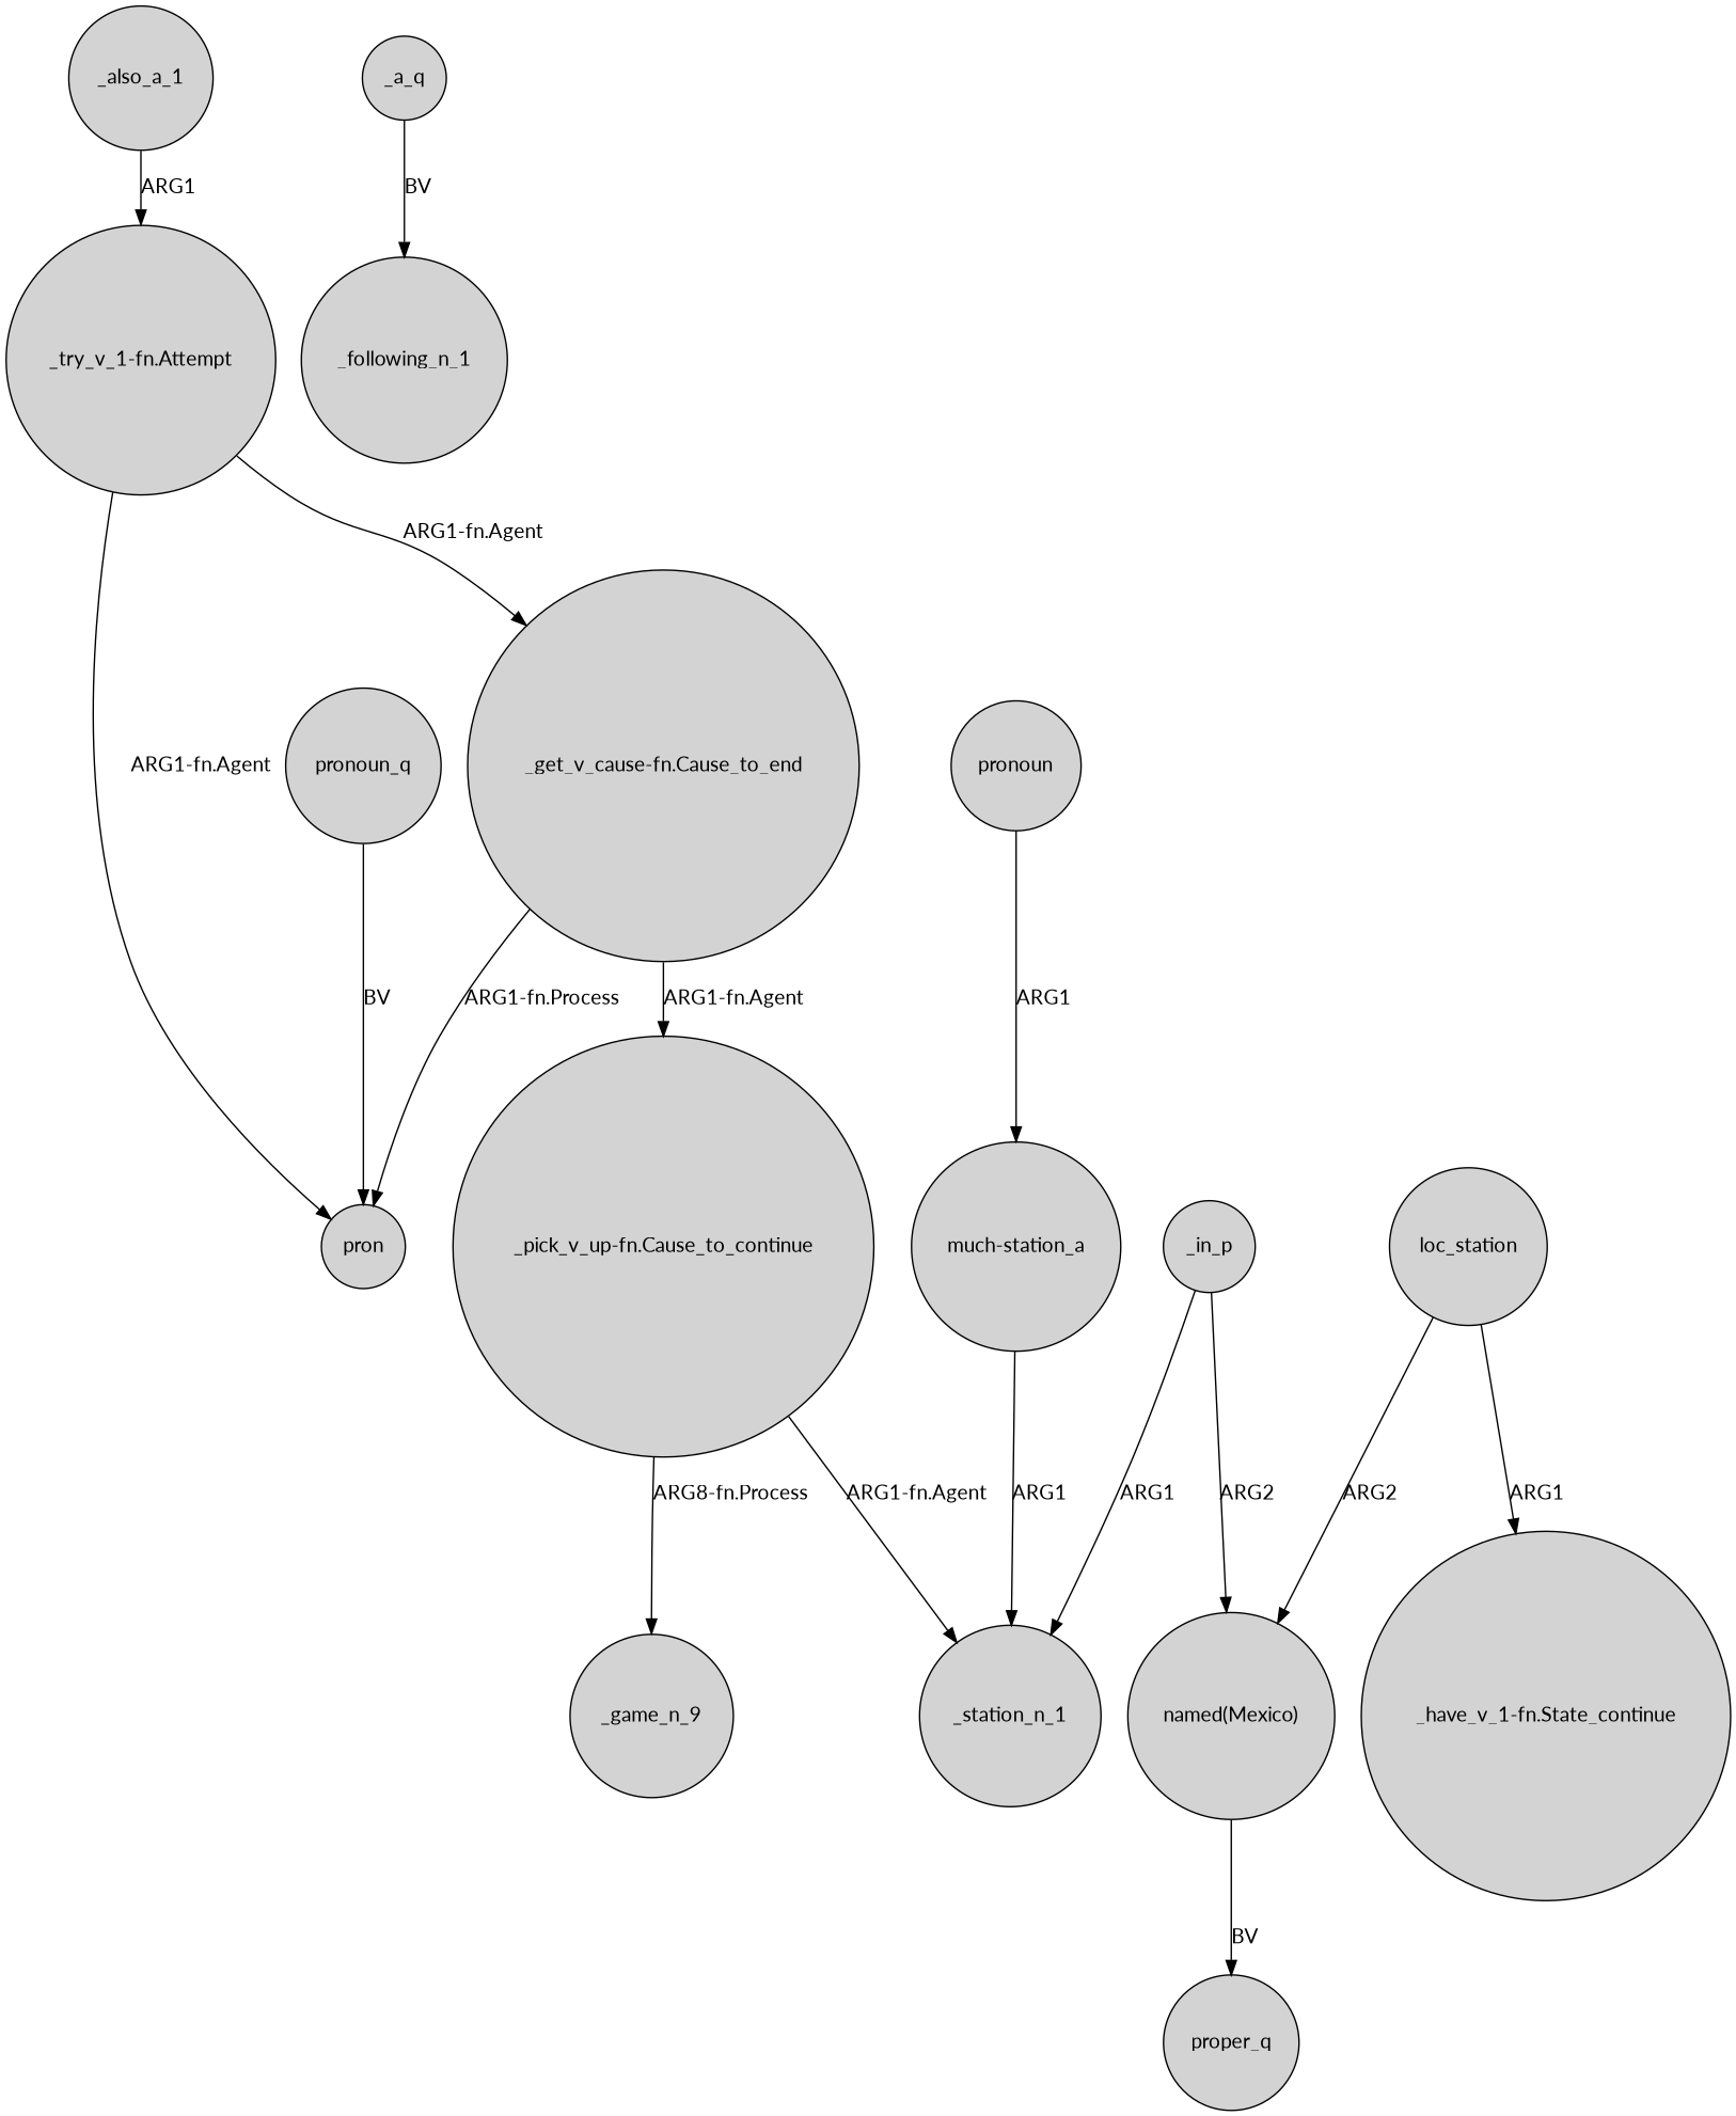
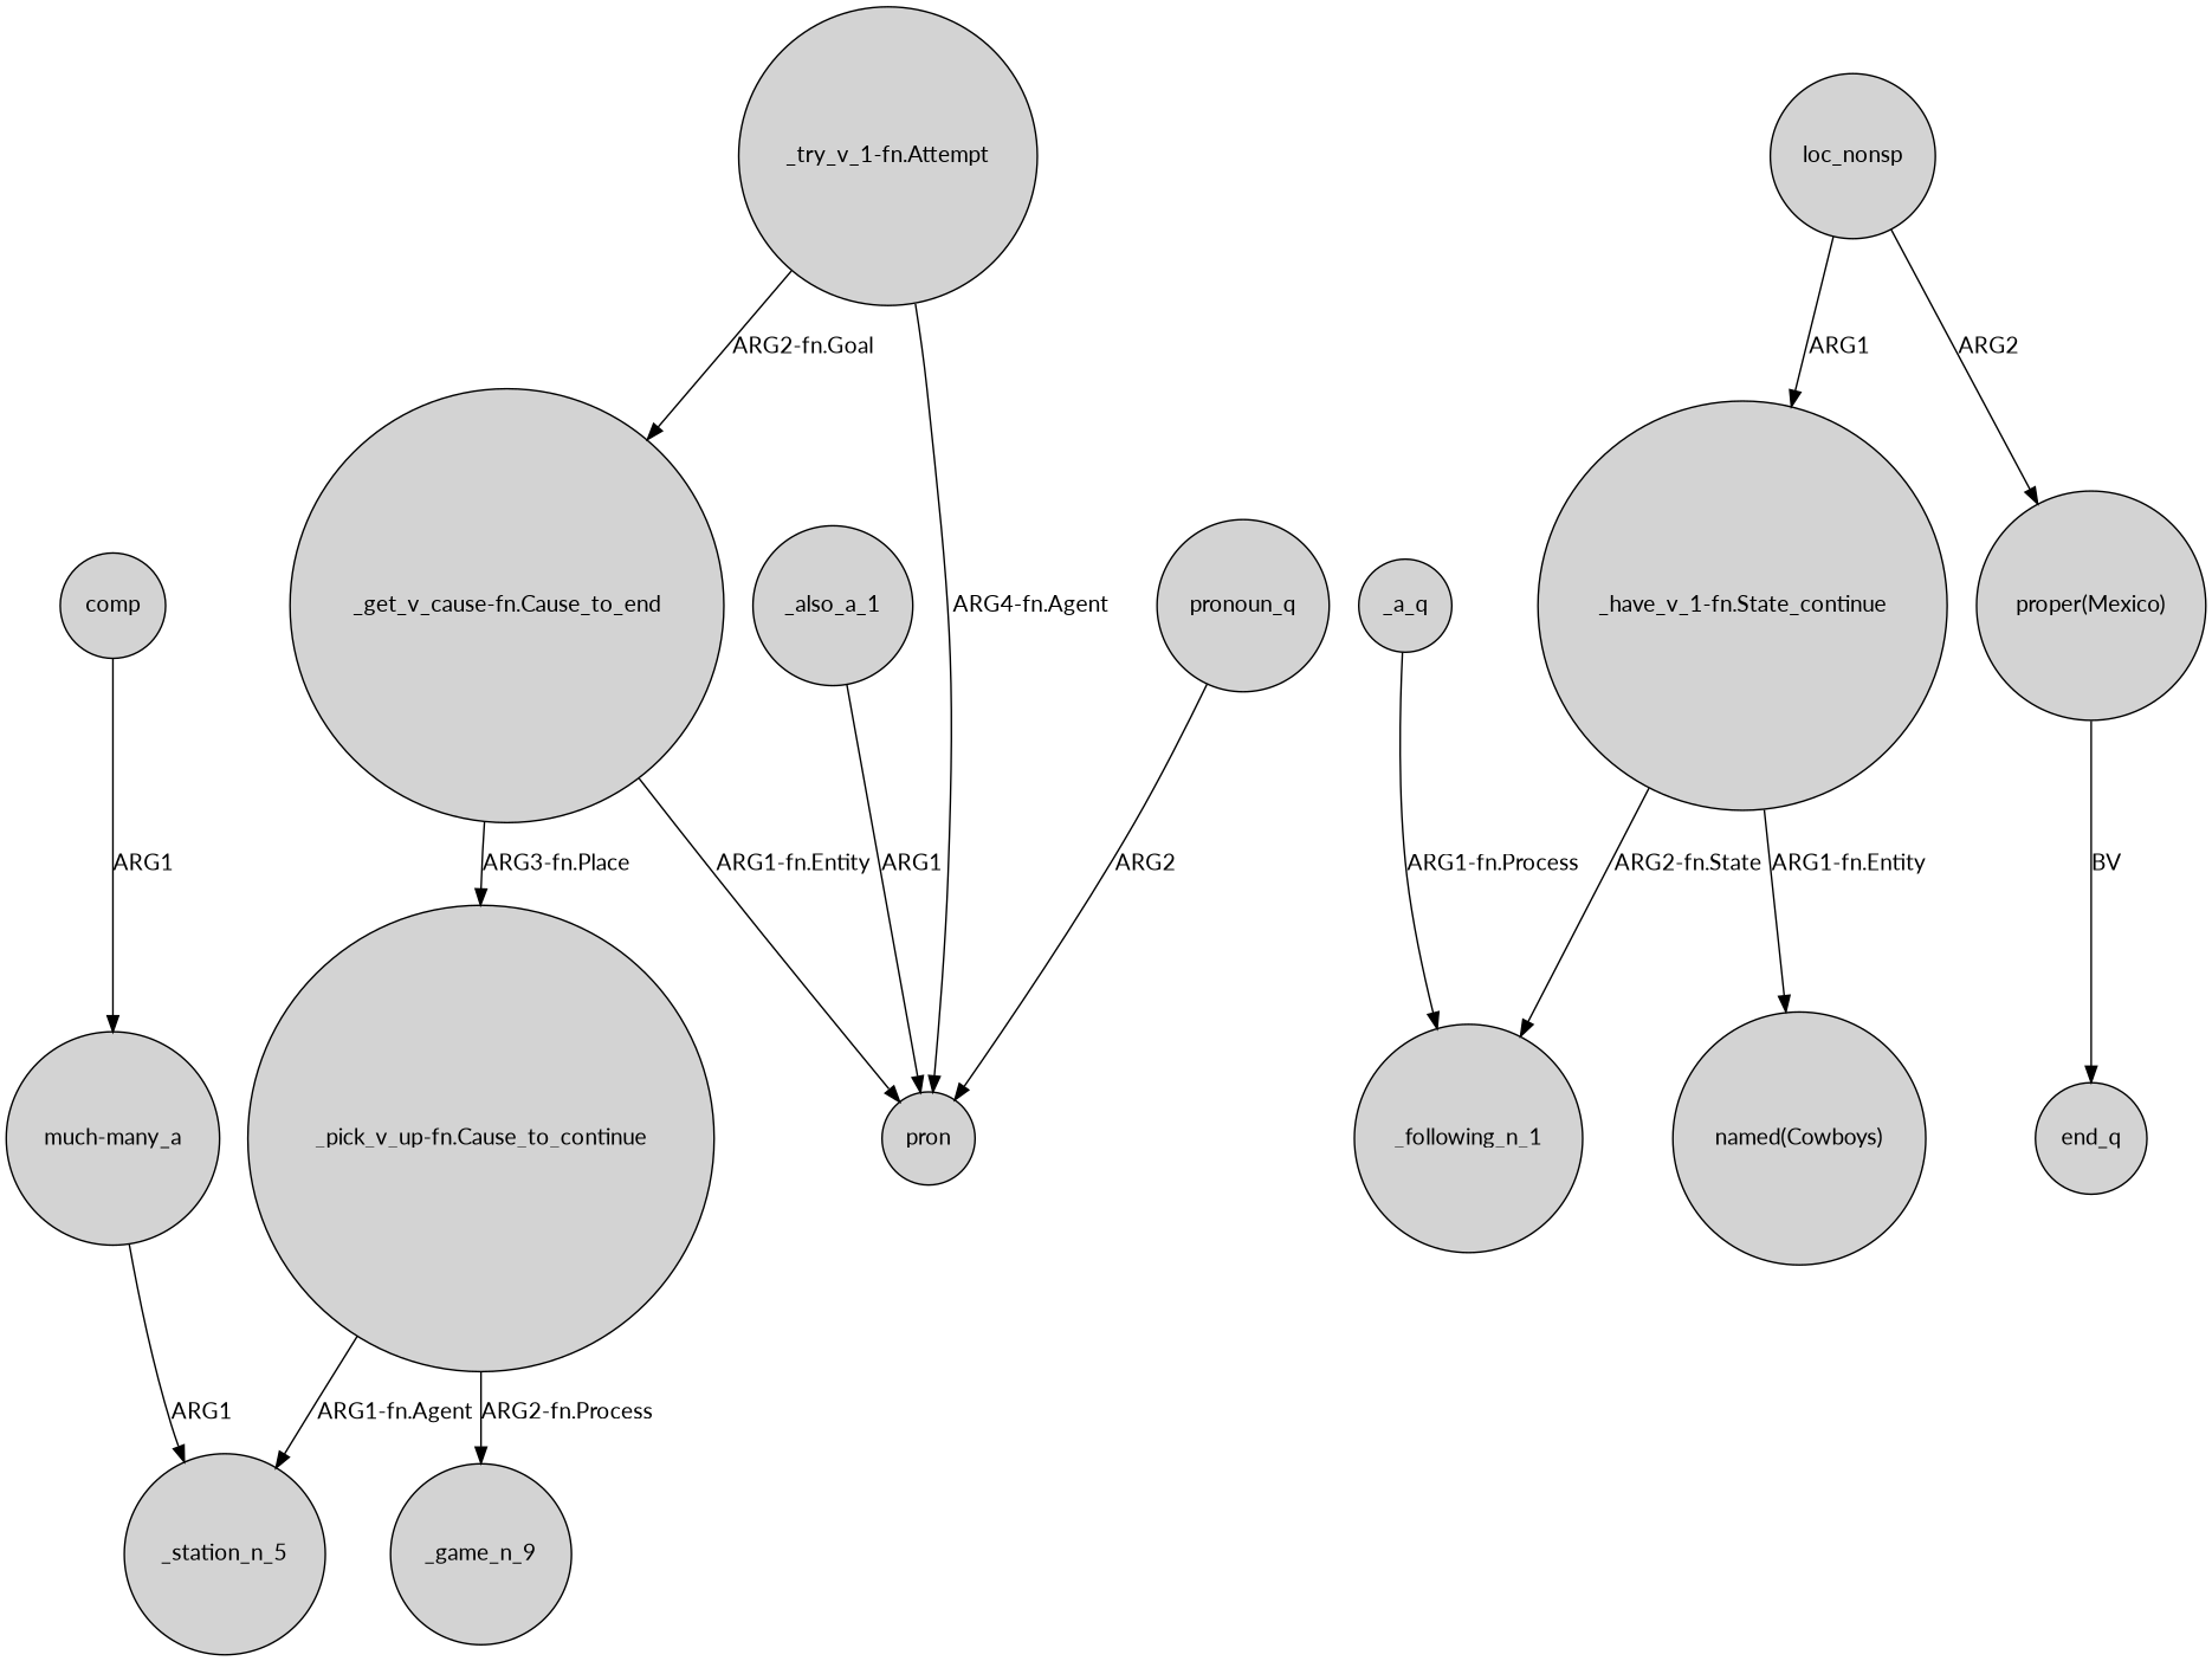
  digraph {
    fontname=Lato
    node [fontname=Lato shape=circle style=filled]
    edge [fontname=Lato]
    "_try_v_1-fn.Attempt"
    pron
    "_get_v_cause-fn.Cause_to_end"
    "_pick_v_up-fn.Cause_to_continue"
    "_have_v_1-fn.State_continue"
    _following_n_1
-   _station_n_1
+   "named(Cowboys)"
+   _station_n_1 [label=_station_n_5]
    n9 [label=_game_n_9]
-   "named(Mexico)"
-   proper_q
-   "much-many_a" [label="much-station_a"]
+   "named(Mexico)" [label="proper(Mexico)"]
+   proper_q [label=end_q]
+   "much-many_a"
    pronoun_q
-   comp [label=pronoun]
-   _in_p
-   loc_nonsp [label=loc_station]
+   comp
+   loc_nonsp
    _a_q
    _also_a_1
-   "_try_v_1-fn.Attempt" -> pron [label="ARG1-fn.Agent"]
-   "_try_v_1-fn.Attempt" -> "_get_v_cause-fn.Cause_to_end" [label="ARG1-fn.Agent"]
-   "_get_v_cause-fn.Cause_to_end" -> pron [label="ARG1-fn.Process"]
-   "_get_v_cause-fn.Cause_to_end" -> "_pick_v_up-fn.Cause_to_continue" [label="ARG1-fn.Agent"]
+   "_try_v_1-fn.Attempt" -> pron [label="ARG4-fn.Agent"]
+   "_try_v_1-fn.Attempt" -> "_get_v_cause-fn.Cause_to_end" [label="ARG2-fn.Goal"]
+   "_get_v_cause-fn.Cause_to_end" -> pron [label="ARG1-fn.Entity"]
+   "_get_v_cause-fn.Cause_to_end" -> "_pick_v_up-fn.Cause_to_continue" [label="ARG3-fn.Place"]
    "_pick_v_up-fn.Cause_to_continue" -> _station_n_1 [label="ARG1-fn.Agent"]
-   "_pick_v_up-fn.Cause_to_continue" -> n9 [label="ARG8-fn.Process"]
+   "_pick_v_up-fn.Cause_to_continue" -> n9 [label="ARG2-fn.Process"]
+   "_have_v_1-fn.State_continue" -> _following_n_1 [label="ARG2-fn.State"]
+   "_have_v_1-fn.State_continue" -> "named(Cowboys)" [label="ARG1-fn.Entity"]
    "named(Mexico)" -> proper_q [label=BV]
    "much-many_a" -> _station_n_1 [label=ARG1]
-   pronoun_q -> pron [label=BV]
+   pronoun_q -> pron [label=ARG2]
    comp -> "much-many_a" [label=ARG1]
-   _in_p -> _station_n_1 [label=ARG1]
-   _in_p -> "named(Mexico)" [label=ARG2]
    loc_nonsp -> "_have_v_1-fn.State_continue" [label=ARG1]
    loc_nonsp -> "named(Mexico)" [label=ARG2]
-   _a_q -> _following_n_1 [label=BV]
-   _also_a_1 -> "_try_v_1-fn.Attempt" [label=ARG1]
+   _a_q -> _following_n_1 [label="ARG1-fn.Process"]
+   _also_a_1 -> pron [label=ARG1]
  }
